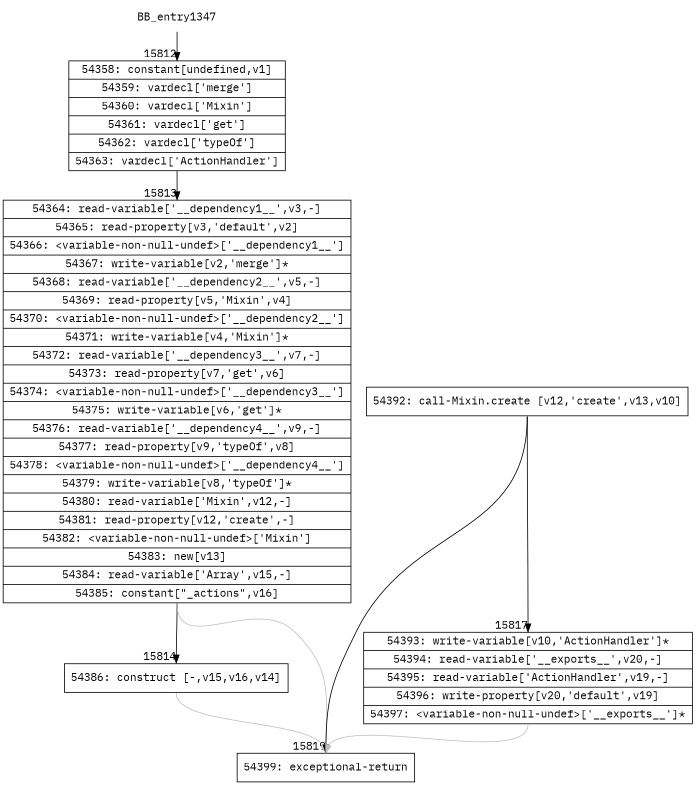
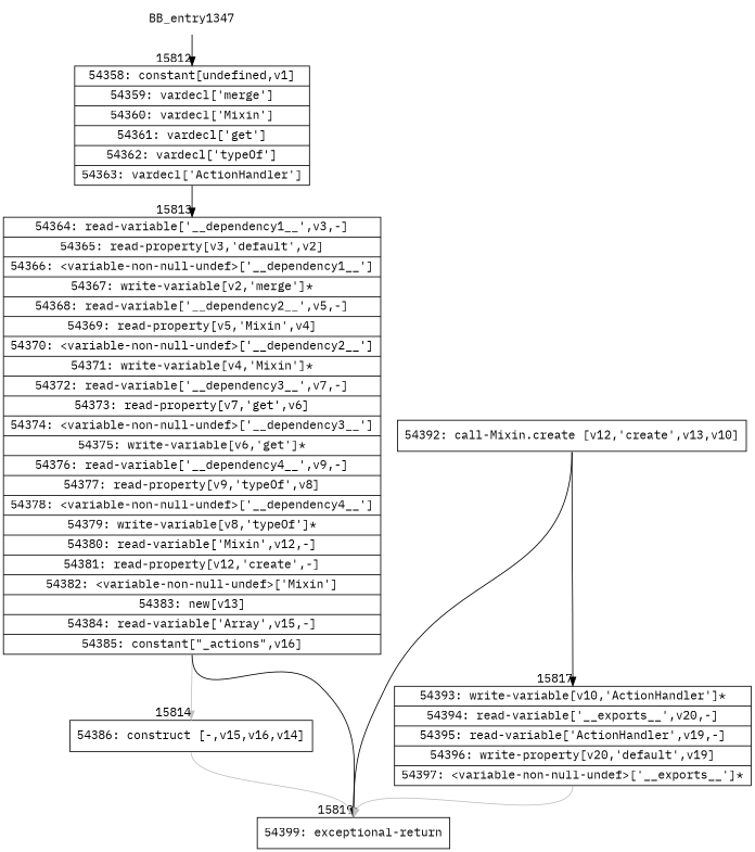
  digraph {
    fontname="IBM Plex Mono"
    rankdir=TD
    node [fontname="IBM Plex Mono" shape=record]
    edge [fontname="IBM Plex Mono" headport=n tailport=s]
    n1 [label=BB_entry1347 shape=none]
    n2 [label="{54358: constant[undefined,v1]|54359: vardecl['merge']|54360: vardecl['Mixin']|54361: vardecl['get']|54362: vardecl['typeOf']|54363: vardecl['ActionHandler']}"]
    n3 [label="{54364: read-variable['__dependency1__',v3,-]|54365: read-property[v3,'default',v2]|54366: \<variable-non-null-undef\>['__dependency1__']|54367: write-variable[v2,'merge']*|54368: read-variable['__dependency2__',v5,-]|54369: read-property[v5,'Mixin',v4]|54370: \<variable-non-null-undef\>['__dependency2__']|54371: write-variable[v4,'Mixin']*|54372: read-variable['__dependency3__',v7,-]|54373: read-property[v7,'get',v6]|54374: \<variable-non-null-undef\>['__dependency3__']|54375: write-variable[v6,'get']*|54376: read-variable['__dependency4__',v9,-]|54377: read-property[v9,'typeOf',v8]|54378: \<variable-non-null-undef\>['__dependency4__']|54379: write-variable[v8,'typeOf']*|54380: read-variable['Mixin',v12,-]|54381: read-property[v12,'create',-]|54382: \<variable-non-null-undef\>['Mixin']|54383: new[v13]|54384: read-variable['Array',v15,-]|54385: constant[\"_actions\",v16]}"]
    n4 [label="{54386: construct [-,v15,v16,v14]}"]
    n5 [label="{54399: exceptional-return}"]
    n6 [label="{54392: call-Mixin.create [v12,'create',v13,v10]}"]
    n7 [label="{54393: write-variable[v10,'ActionHandler']*|54394: read-variable['__exports__',v20,-]|54395: read-variable['ActionHandler',v19,-]|54396: write-property[v20,'default',v19]|54397: \<variable-non-null-undef\>['__exports__']*}"]
    n1 -> n2 [headlabel="    15812"]
    n2 -> n3 [headlabel="      15813"]
-   n3 -> n4 [headlabel="      15814"]
-   n3 -> n5 [color=gray headlabel="      15819"]
+   n3 -> n4 [headlabel="      15814" color=gray]
+   n3 -> n5 [color=black headlabel="      15819"]
    n4 -> n5 [color=gray]
    n6 -> n5 [color=black]
    n6 -> n7 [headlabel="      15817"]
    n7 -> n5 [color=gray]
  }
